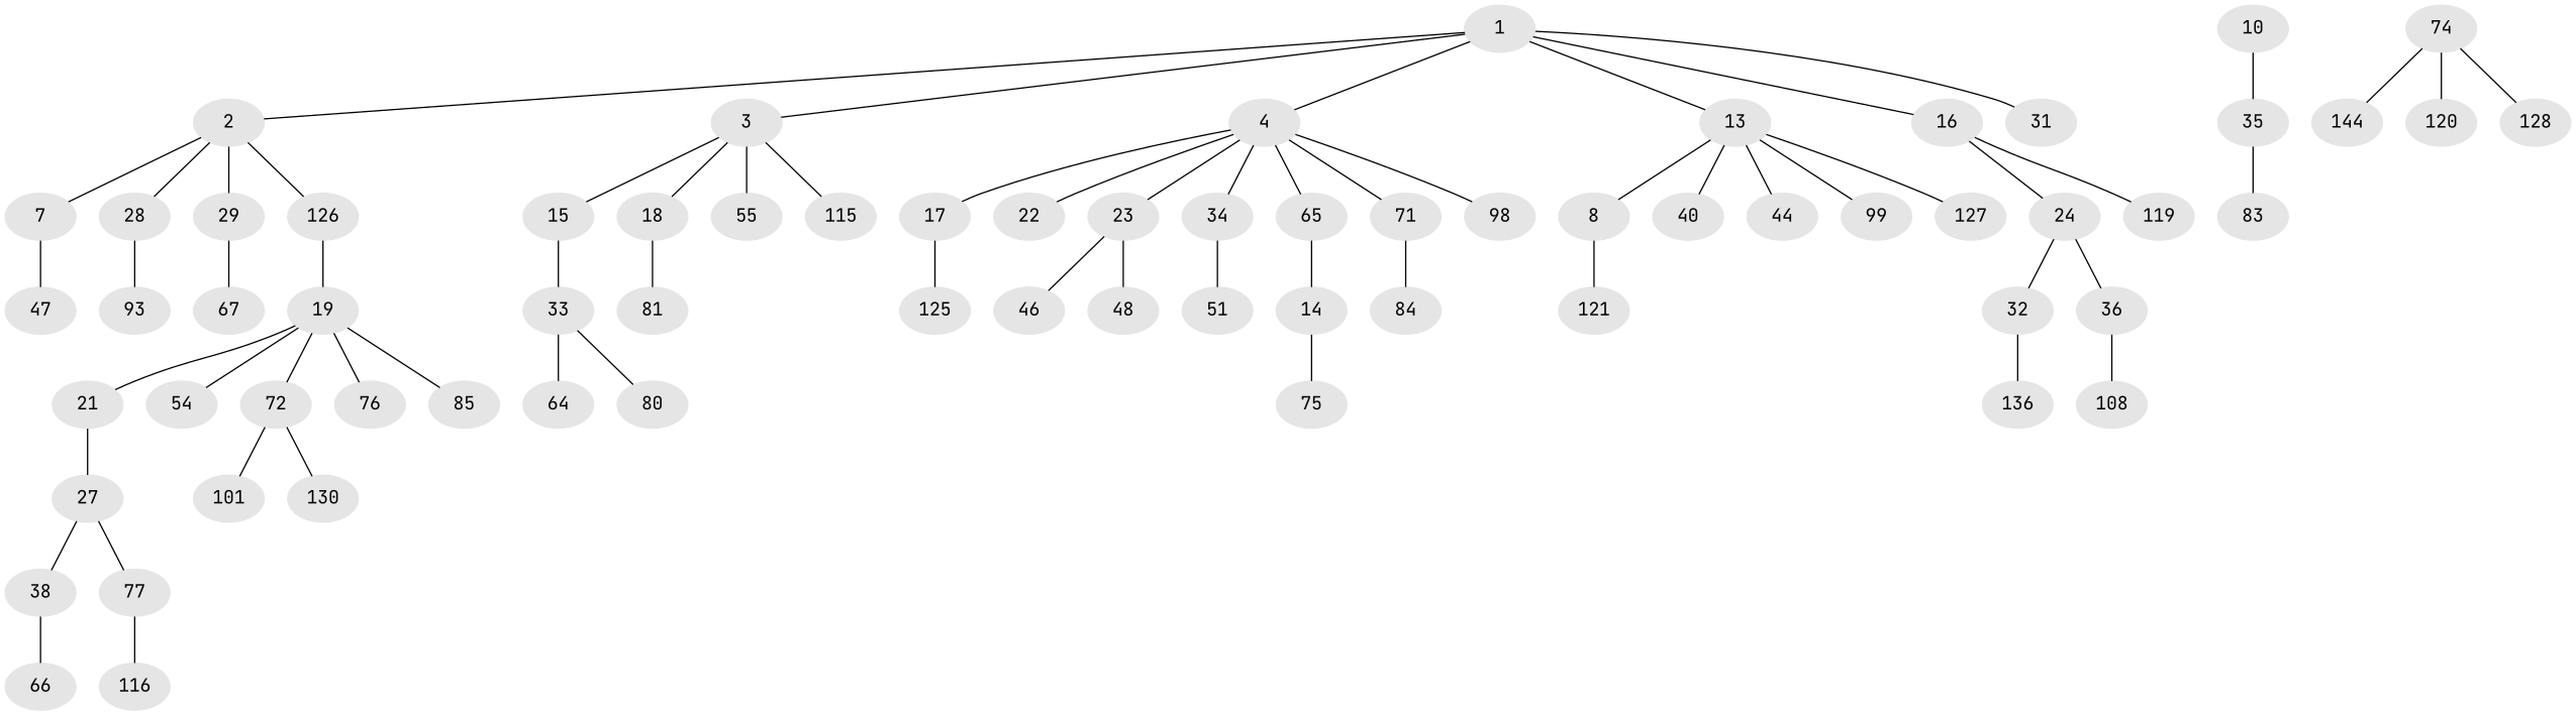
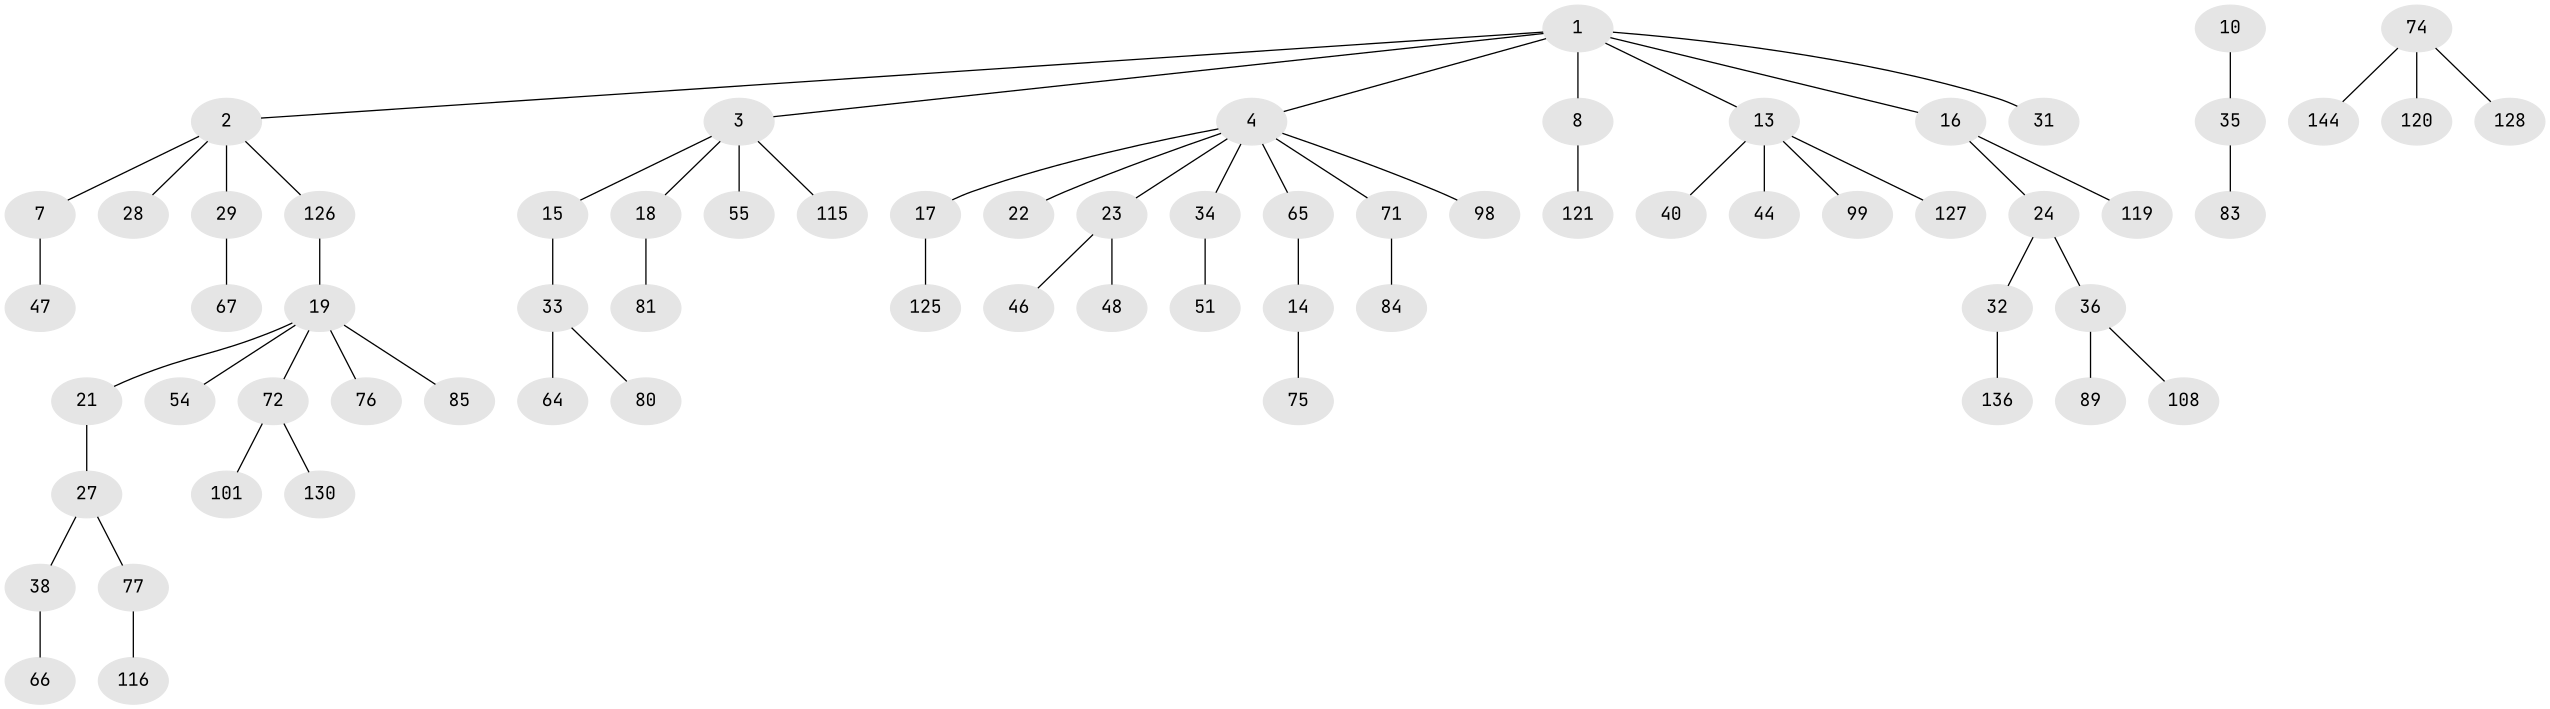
  graph {
    fontname="JetBrains Mono"
    node [color=gray90 fontname="JetBrains Mono" style=filled]
    edge [fontname="JetBrains Mono"]
    2 [super="+9"]
    7 [super="+91"]
    28 [super="+61"]
    29
    126
    1
    3 [super="+5"]
    4 [super="+6+12"]
    8 [super="+11"]
    13 [super="+37+118+131+96+42"]
    16 [super="+59"]
    31 [super="+56+53"]
    15
    18
    55
    115
    17 [super="+50+95"]
    22 [super="+52"]
    23
    34 [super="+114"]
    65
    71 [super="+97+90"]
    98
    121
    40
    44 [super="+111"]
    99 [super="+112+107+100"]
    127
    24 [super="+117"]
    n30 [label=119]
    47
    35 [super="+78+73"]
    10
-   93 [super="+110"]
    67 [super="+103"]
    19 [super="+20"]
    33 [super="+82"]
    81
    14
    75
    125
    46
    48 [super="+63"]
    51 [super="+60+88+105"]
    84
    n46 [label=144]
    74
    120
    128
    83
    21
    54
    72
    76
    85
    64
    80 [super="+137"]
    32 [super="+70+43"]
    36 [super="+87+45+68"]
    27 [super="+30+62"]
    101 [super="+134"]
    130
    38
    77
    136
+   89
    108
    66
    116
    2 -- 7
    2 -- 28
    2 -- 29
    2 -- 126
    7 -- 47
-   28 -- 93
    29 -- 67
    126 -- 19
    1 -- 2
    1 -- 3
    1 -- 4
-   13 -- 8
+   1 -- 8
    1 -- 13
    1 -- 16
    1 -- 31
    3 -- 15
    3 -- 18
    3 -- 55
    3 -- 115
    4 -- 17
    4 -- 22
    4 -- 23
    4 -- 34
    4 -- 65
    4 -- 71
    4 -- 98
    8 -- 121
    13 -- 40
    13 -- 44
    13 -- 99
    13 -- 127
    16 -- 24
    16 -- n30
    15 -- 33
    18 -- 81
    17 -- 125
    23 -- 46
    23 -- 48
    34 -- 51
    65 -- 14
    71 -- 84
    24 -- 32
    24 -- 36
    35 -- 83
    10 -- 35
    19 -- 21
    19 -- 54
    19 -- 72
    19 -- 76
    19 -- 85
    33 -- 64
    33 -- 80
    14 -- 75
    74 -- n46
    74 -- 120
    74 -- 128
    21 -- 27
    72 -- 101
    72 -- 130
    32 -- 136
+   36 -- 89
    36 -- 108
    27 -- 38
    27 -- 77
    38 -- 66
    77 -- 116
  }
